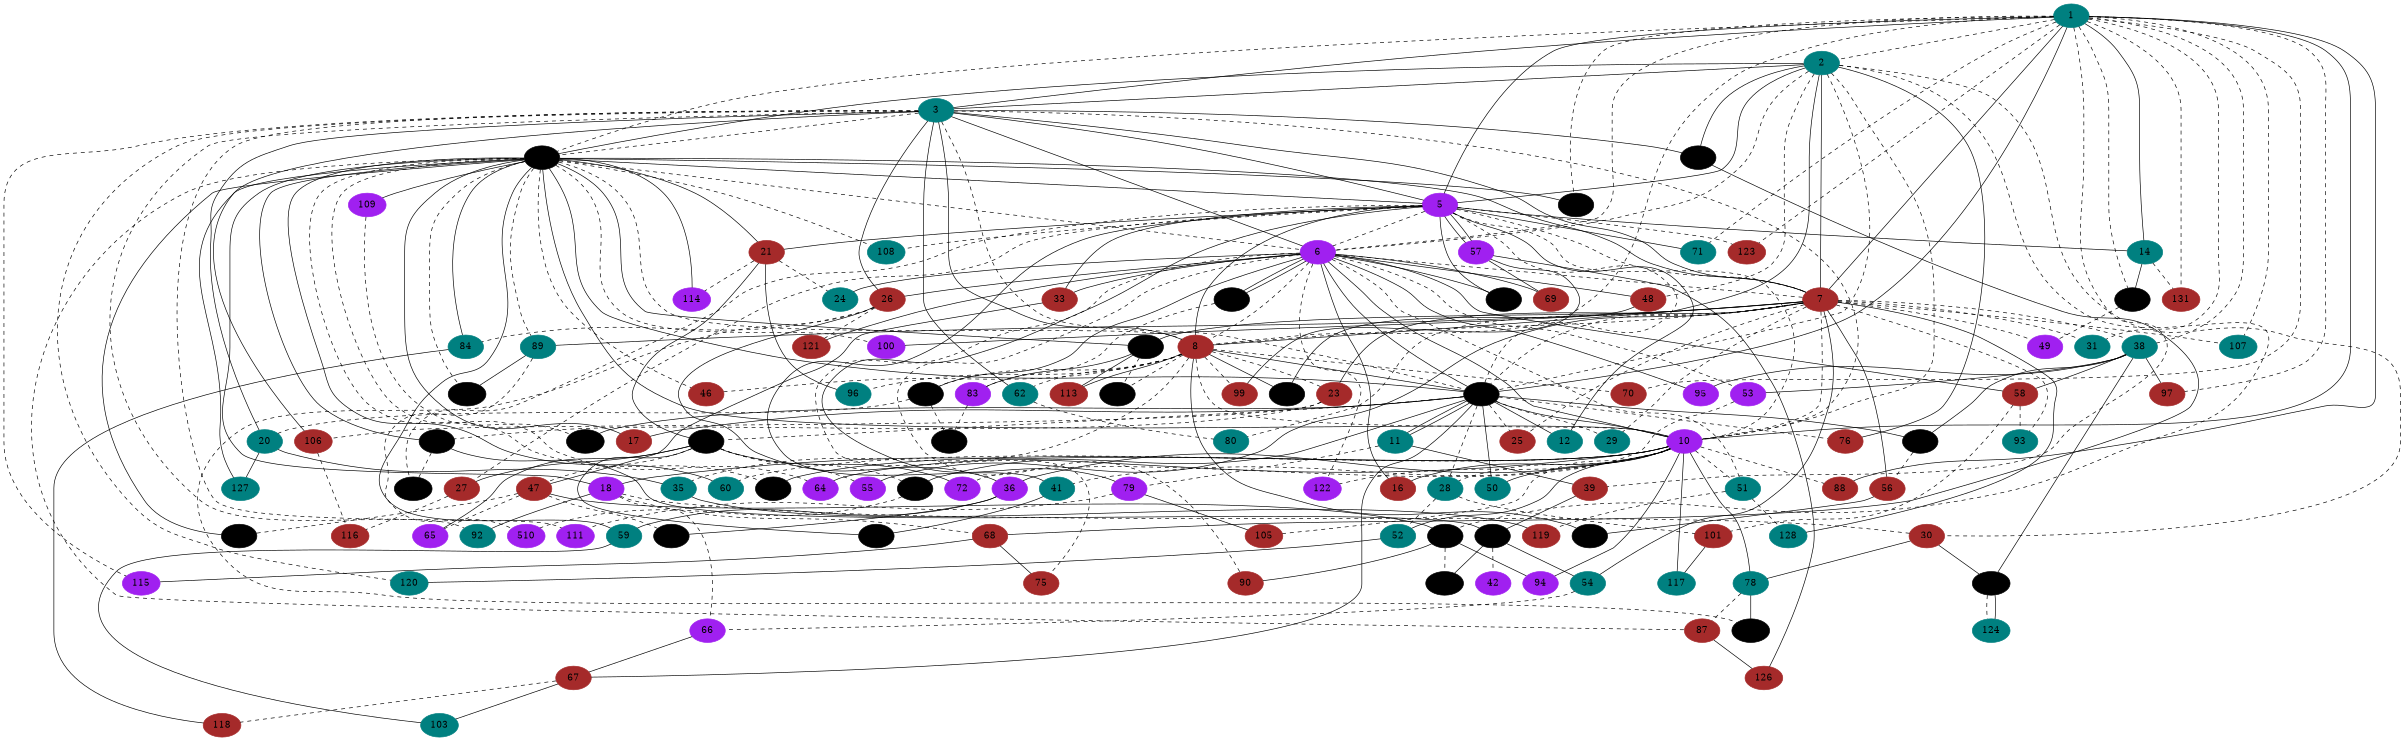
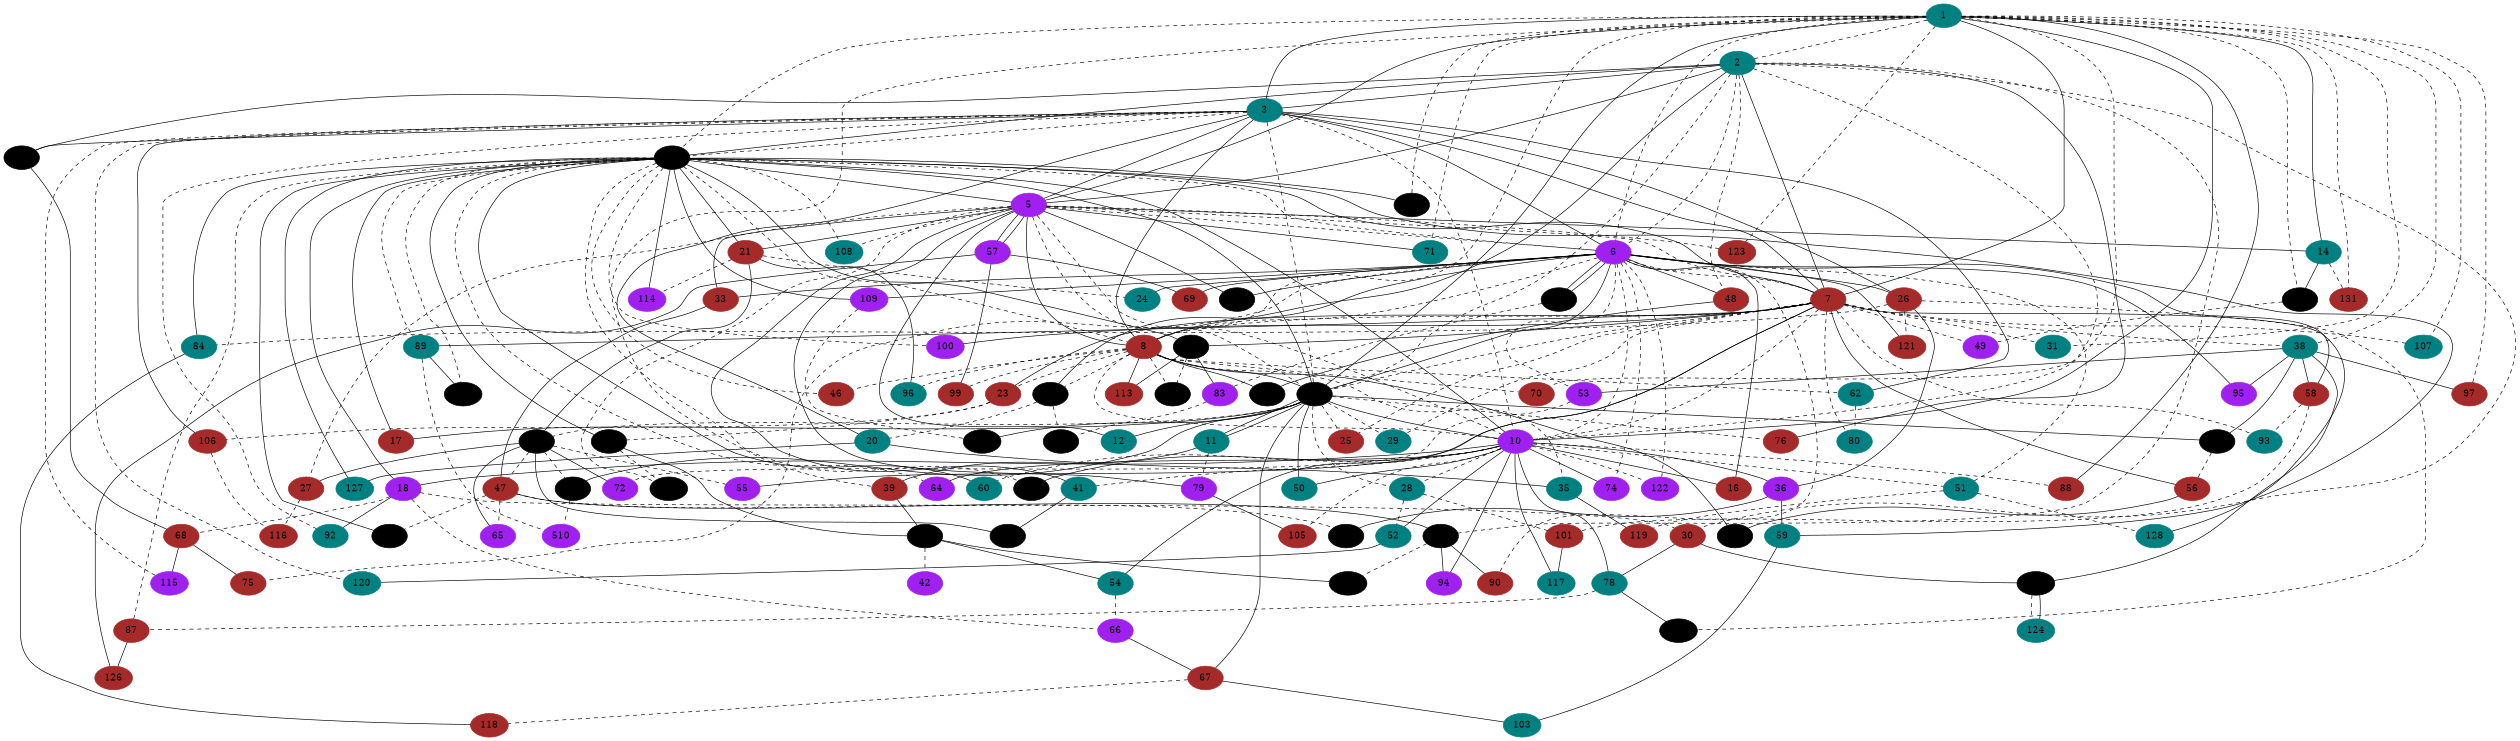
  graph {
    node [color=brown style=filled]
    edge [style=solid]
    1 [color=teal]
    2 [color=teal]
    3 [color=teal]
    4 [color=black]
    5 [color=purple]
    6 [color=purple]
    7
    8
    9 [color=black]
    10 [color=purple]
    14 [color=teal]
    19 [color=black]
    31 [color=teal]
    38 [color=teal]
    39
    70
    71 [color=teal]
    86 [color=black]
    88
    97
    107 [color=teal]
    123
    131
    13 [color=black]
    30
    48
    76
    77 [color=black]
    20 [color=teal]
    26
    62 [color=teal]
    92 [color=teal]
    106
-   111 [color=purple]
    115 [color=purple]
    120 [color=teal]
    17
    18 [color=purple]
    21
    32 [color=black]
    34 [color=black]
    46
    59 [color=teal]
    60 [color=teal]
    61 [color=black]
    64 [color=purple]
    73 [color=black]
    84 [color=teal]
    87
    89 [color=teal]
    100 [color=purple]
    108 [color=teal]
    109 [color=purple]
    114 [color=purple]
    127 [color=teal]
    130 [color=black]
    12 [color=teal]
    27
    33
    37 [color=black]
    41 [color=teal]
    57 [color=purple]
    79 [color=purple]
    104 [color=black]
    15 [color=black]
    16
    24 [color=teal]
    51 [color=teal]
    53 [color=purple]
    58
    69
+   74 [color=purple]
    75
    81 [color=black]
    90
    95 [color=purple]
    121
    122 [color=purple]
    23
    25
    29 [color=teal]
    49 [color=purple]
    54 [color=teal]
    55 [color=purple]
    56
    80 [color=teal]
    93 [color=teal]
    128 [color=teal]
    35 [color=teal]
    63 [color=black]
    85 [color=black]
    91 [color=black]
    96 [color=teal]
    99
    113
    11 [color=teal]
    22 [color=black]
    28 [color=teal]
    44 [color=black]
    45 [color=black]
    50 [color=teal]
    67
    112 [color=black]
    36 [color=purple]
    52 [color=teal]
    78 [color=teal]
    94 [color=purple]
    105
    117 [color=teal]
    102 [color=black]
    40 [color=black]
    68
    125 [color=black]
    129 [color=black]
    116
    66 [color=purple]
    83 [color=purple]
    103 [color=teal]
    118
    126
    n121 [color=purple label=510]
    47
    43 [color=black]
    98 [color=black]
    42 [color=purple]
    119
    72 [color=purple]
    101
    65 [color=purple]
    82 [color=black]
    124 [color=teal]
    1 -- 2 [style=dashed]
    1 -- 3
    1 -- 4 [style=dashed]
    1 -- 5
    1 -- 6 [style=dashed]
    1 -- 7
    1 -- 8 [style=dashed]
    1 -- 9
    1 -- 10
    1 -- 14
    1 -- 19 [style=dashed]
    1 -- 31 [style=dashed]
    1 -- 38 [style=dashed]
    1 -- 39 [style=dashed]
    1 -- 70 [style=dashed]
    1 -- 71 [style=dashed]
    1 -- 86 [style=dashed]
    1 -- 88
    1 -- 97 [style=dashed]
    1 -- 107 [style=dashed]
    1 -- 123 [style=dashed]
    1 -- 131 [style=dashed]
    2 -- 3
    2 -- 4
    2 -- 5
    2 -- 6 [style=dashed]
    2 -- 7
    2 -- 8
    2 -- 9 [style=dashed]
    2 -- 10 [style=dashed]
    2 -- 13
    2 -- 30 [style=dashed]
    2 -- 48 [style=dashed]
    2 -- 76
    2 -- 77 [style=dashed]
    3 -- 4 [style=dashed]
    3 -- 5
    3 -- 6
    3 -- 7
    3 -- 8
    3 -- 9 [style=dashed]
    3 -- 10 [style=dashed]
    3 -- 13
    3 -- 20
    3 -- 26
    3 -- 62
    3 -- 92 [style=dashed]
    3 -- 106
-   3 -- 111 [style=dashed]
    3 -- 115 [style=dashed]
    3 -- 120 [style=dashed]
    4 -- 5
    4 -- 6 [style=dashed]
    4 -- 7
    4 -- 8 [style=dashed]
    4 -- 9
    4 -- 10
    4 -- 86
    4 -- 17
    4 -- 18
    4 -- 21
    4 -- 32
    4 -- 34
    4 -- 46 [style=dashed]
    4 -- 59
    4 -- 60
    4 -- 61 [style=dashed]
    4 -- 64 [style=dashed]
    4 -- 73
    4 -- 84
    4 -- 87 [style=dashed]
    4 -- 89 [style=dashed]
    4 -- 100 [style=dashed]
    4 -- 108 [style=dashed]
    4 -- 109
    4 -- 114
    4 -- 127
    4 -- 130 [style=dashed]
    5 -- 6 [style=dashed]
    5 -- 7 [style=dashed]
    5 -- 8
    5 -- 9 [style=dashed]
    5 -- 10 [style=dashed]
    5 -- 14
    5 -- 71
    5 -- 123 [style=dashed]
    5 -- 21
    5 -- 108 [style=dashed]
    5 -- 12
    5 -- 27 [style=dashed]
    5 -- 33
    5 -- 37
    5 -- 41
    5 -- 57
    5 -- 57
    5 -- 79
    5 -- 104 [style=dashed]
    6 -- 7 [style=dashed]
    6 -- 8 [style=dashed]
    6 -- 9
-   6 -- 10
+   6 -- 10 [style=dashed]
    6 -- 48
    6 -- 26
+   6 -- 109
    6 -- 33
    6 -- 37
    6 -- 15
    6 -- 16
    6 -- 24
    6 -- 51 [style=dashed]
    6 -- 53 [style=dashed]
    6 -- 58
    6 -- 69
+   6 -- 74 [style=dashed]
    6 -- 75 [style=dashed]
    6 -- 81
    6 -- 81
    6 -- 90 [style=dashed]
    6 -- 95
    6 -- 121
    6 -- 122 [style=dashed]
    7 -- 8 [style=dashed]
    7 -- 9 [style=dashed]
    7 -- 10 [style=dashed]
    7 -- 31 [style=dashed]
    7 -- 38 [style=dashed]
    7 -- 107 [style=dashed]
    7 -- 34
    7 -- 89
    7 -- 100
    7 -- 23
    7 -- 25 [style=dashed]
    7 -- 29 [style=dashed]
    7 -- 49 [style=dashed]
    7 -- 54
    7 -- 55
    7 -- 56
    7 -- 80 [style=dashed]
    7 -- 93 [style=dashed]
    7 -- 128
    8 -- 9
    8 -- 10 [style=dashed]
    8 -- 70 [style=dashed]
    8 -- 62 [style=dashed]
    8 -- 46 [style=dashed]
    8 -- 15 [style=dashed]
    8 -- 23 [style=dashed]
    8 -- 35 [style=dashed]
    8 -- 63
    8 -- 85
    8 -- 91 [style=dashed]
    8 -- 96 [style=dashed]
    8 -- 99 [style=dashed]
    8 -- 113
    9 -- 10
    9 -- 76 [style=dashed]
    9 -- 17
    9 -- 12
    9 -- 25 [style=dashed]
    9 -- 29 [style=dashed]
    9 -- 11
    9 -- 11
    9 -- 22 [style=dashed]
    9 -- 28 [style=dashed]
    9 -- 44
    9 -- 45
    9 -- 50
    9 -- 67
    9 -- 112
    10 -- 88 [style=dashed]
    10 -- 18
    10 -- 60 [style=dashed]
    10 -- 61
    10 -- 64
    10 -- 41 [style=dashed]
    10 -- 16
    10 -- 51 [style=dashed]
+   10 -- 74
    10 -- 122 [style=dashed]
    10 -- 28 [style=dashed]
    10 -- 50
    10 -- 36
    10 -- 52
    10 -- 78
    10 -- 94
    10 -- 105 [style=dashed]
    10 -- 117
    14 -- 19
    14 -- 131 [style=dashed]
    19 -- 49 [style=dashed]
    38 -- 97
    38 -- 53
    38 -- 58
    38 -- 95
    38 -- 45
    38 -- 102
    39 -- 40
    13 -- 68
    30 -- 78
    30 -- 102
    48 -- 63
    77 -- 90
    77 -- 94
    77 -- 125 [style=dashed]
    20 -- 127
    20 -- 35
    26 -- 84 [style=dashed]
    26 -- 121 [style=dashed]
    26 -- 36
    26 -- 129 [style=dashed]
    62 -- 80 [style=dashed]
    106 -- 116 [style=dashed]
    18 -- 30 [style=dashed]
    18 -- 92
    18 -- 68 [style=dashed]
    18 -- 66 [style=dashed]
    21 -- 114 [style=dashed]
    21 -- 24 [style=dashed]
    21 -- 96
    21 -- 22
    32 -- 104 [style=dashed]
    32 -- 40
    34 -- 91 [style=dashed]
    34 -- 113
    34 -- 83
    59 -- 103
    84 -- 118
    87 -- 126
    89 -- 130
    89 -- n121 [style=dashed]
    109 -- 112 [style=dashed]
    27 -- 116 [style=dashed]
    33 -- 47
    41 -- 43
    57 -- 69
    57 -- 99
    57 -- 126
-   79 -- 111 [style=dashed]
    79 -- 105
    15 -- 20 [style=dashed]
    15 -- 98 [style=dashed]
    51 -- 128 [style=dashed]
    51 -- 119 [style=dashed]
    53 -- 72 [style=dashed]
    58 -- 93 [style=dashed]
    58 -- 101 [style=dashed]
    81 -- 83 [style=dashed]
    23 -- 106 [style=dashed]
    23 -- 32 [style=dashed]
    54 -- 66 [style=dashed]
    56 -- 85
    35 -- 119
    11 -- 39
    11 -- 79 [style=dashed]
    22 -- 27
    22 -- 55 [style=dashed]
    22 -- 44 [style=dashed]
    22 -- 47 [style=dashed]
    22 -- 43
    22 -- 72
    22 -- 65
    28 -- 52 [style=dashed]
    28 -- 101 [style=dashed]
    44 -- n121 [style=dashed]
    45 -- 56 [style=dashed]
    67 -- 103
    67 -- 118 [style=dashed]
    36 -- 59
    36 -- 82
    52 -- 120
    78 -- 87 [style=dashed]
    78 -- 129
    102 -- 124 [style=dashed]
    102 -- 124
    40 -- 54
    40 -- 125
    40 -- 42 [style=dashed]
    68 -- 115
    68 -- 75
    66 -- 67
    83 -- 98 [style=dashed]
    47 -- 77
    47 -- 73 [style=dashed]
    47 -- 65 [style=dashed]
    47 -- 82 [style=dashed]
    101 -- 117
  }
